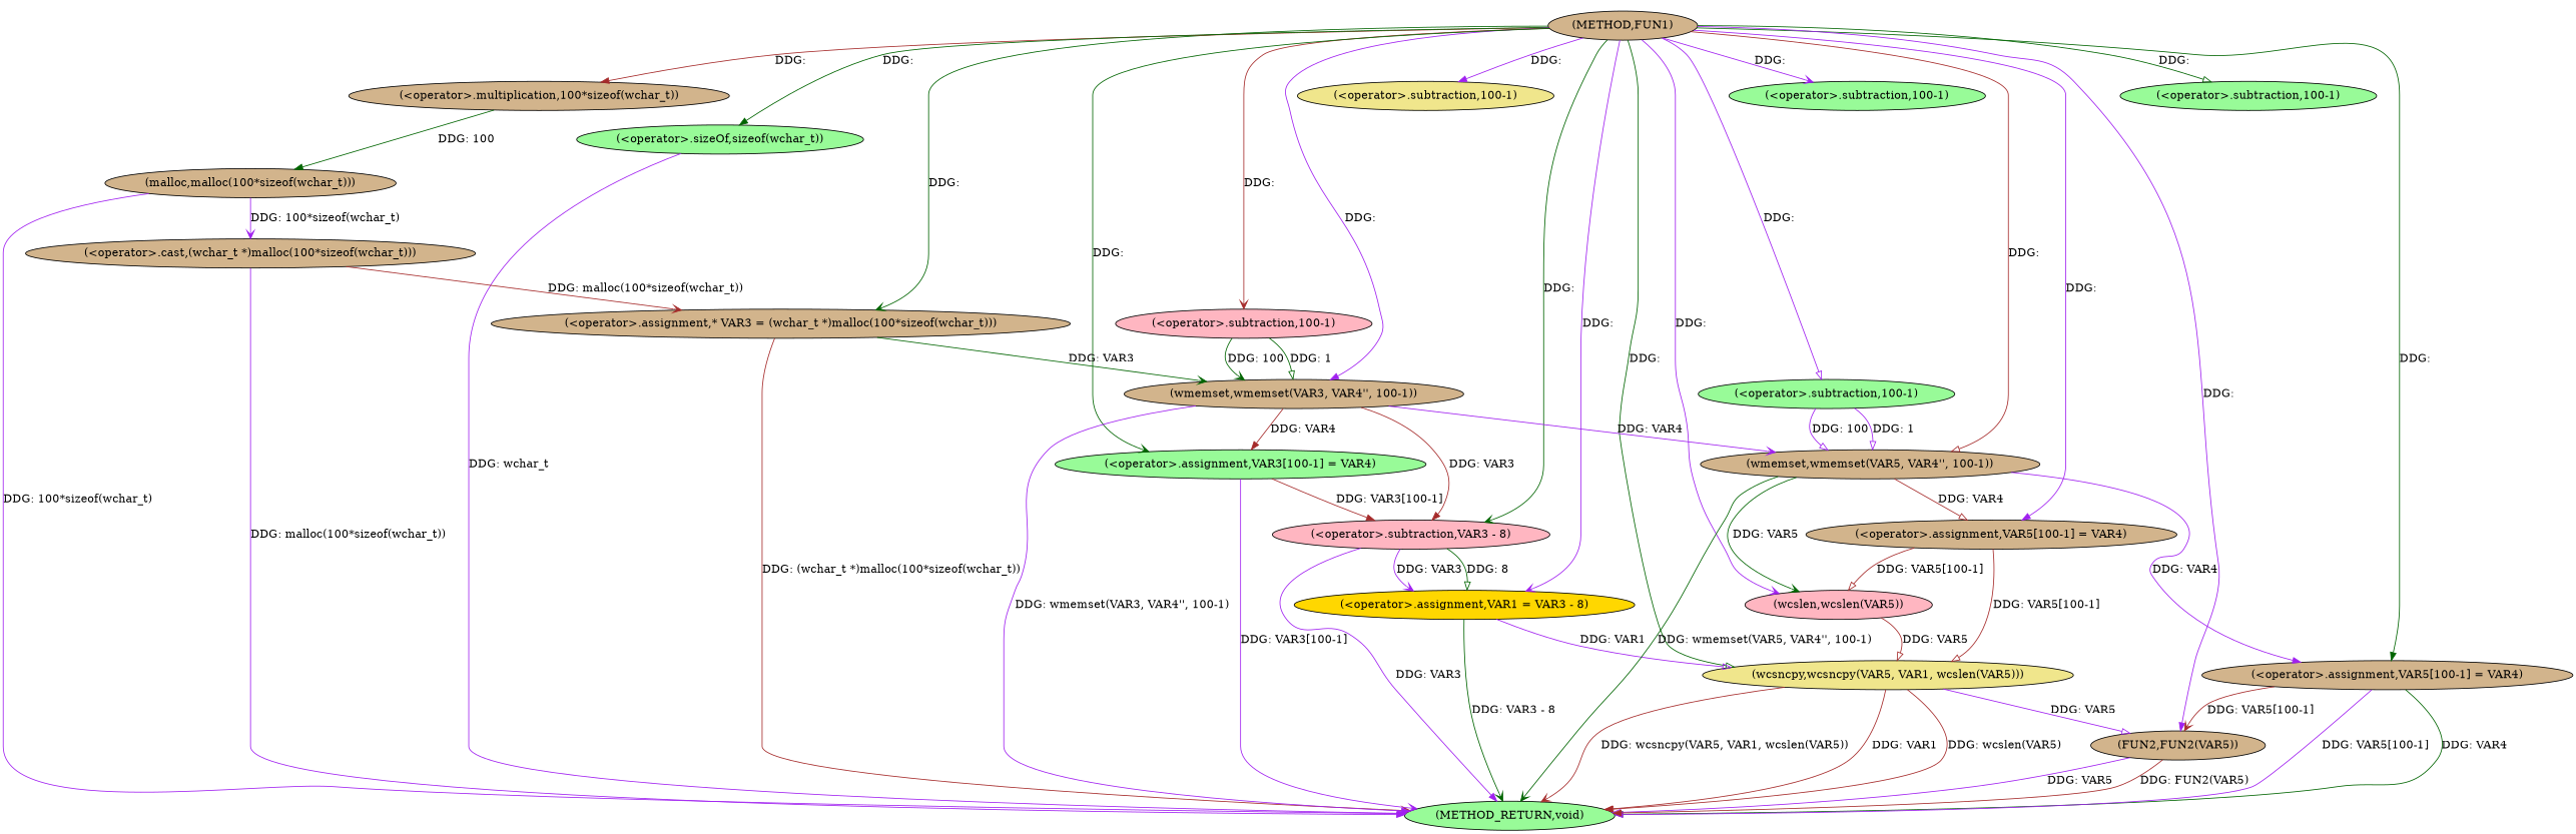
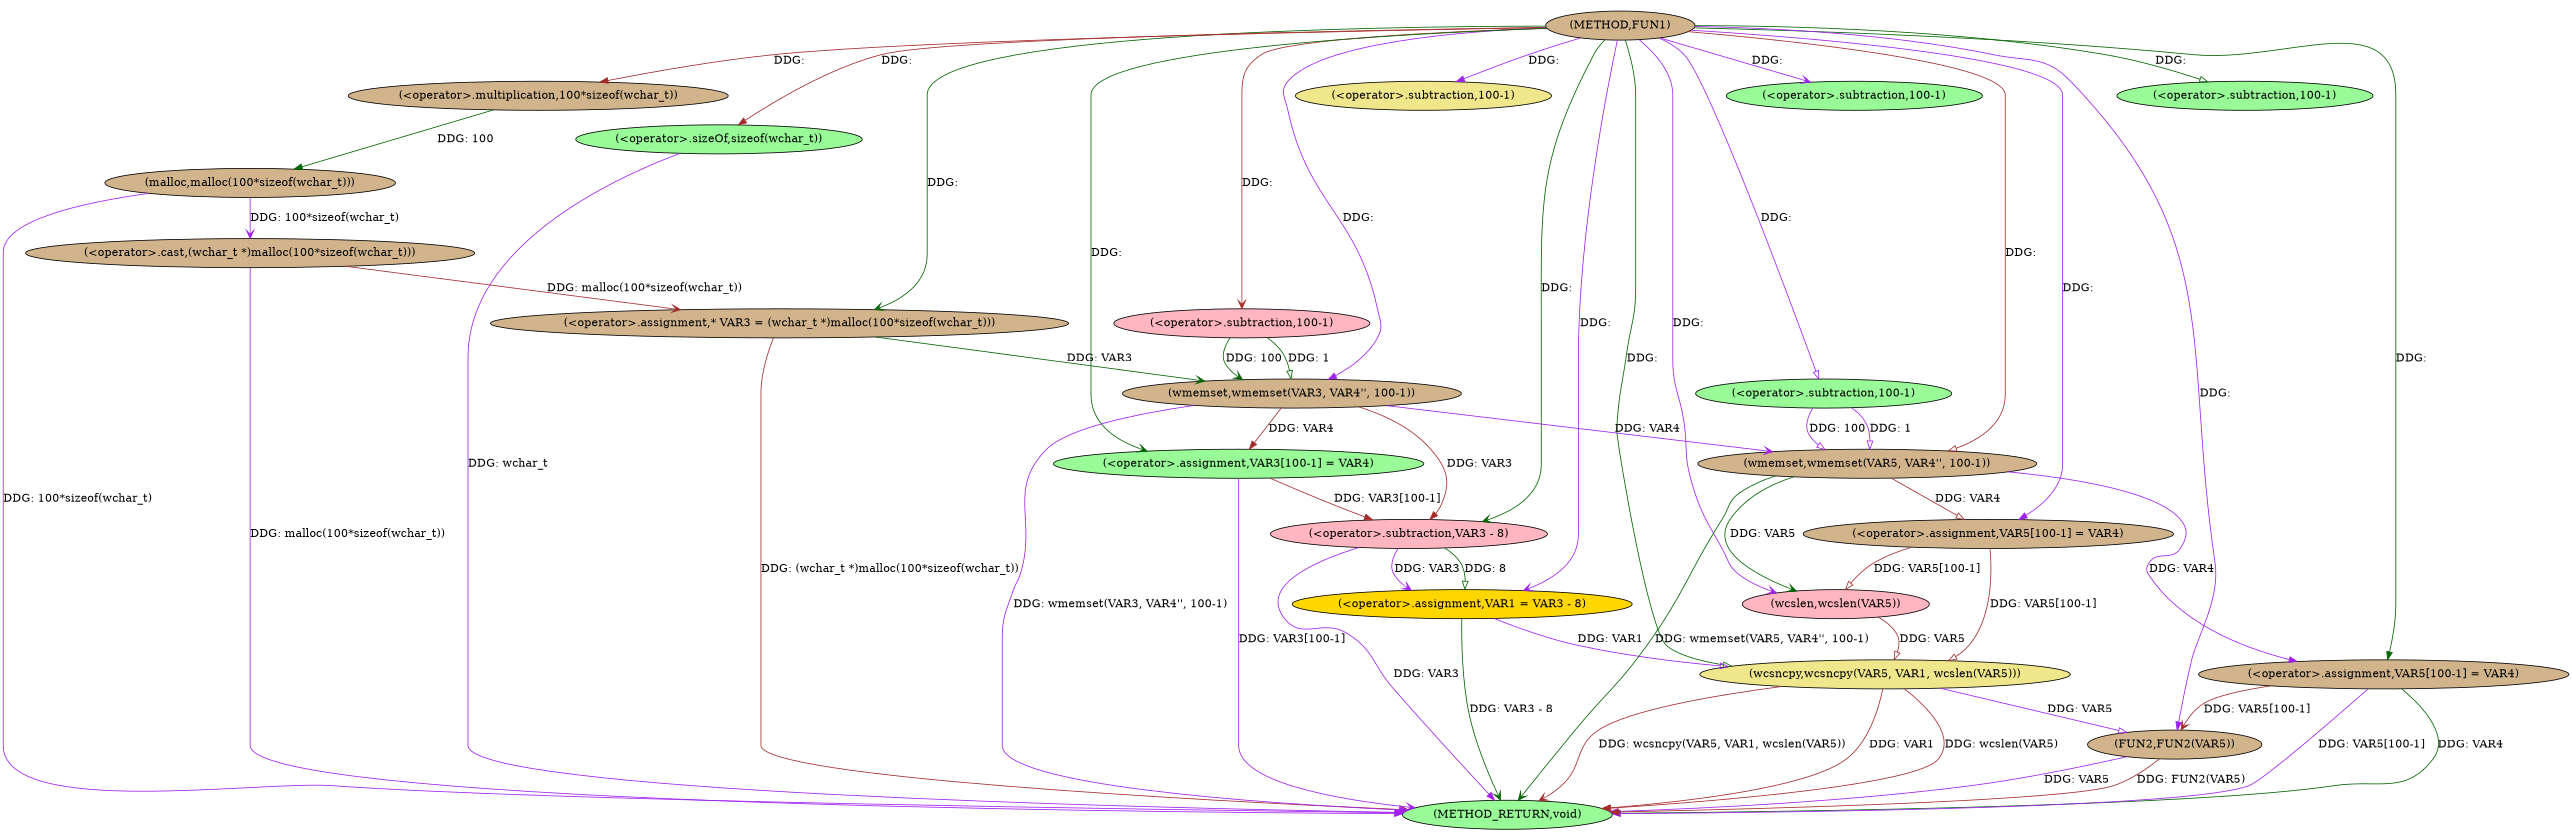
  digraph {
    node [fillcolor=tan style=filled]
    edge [arrowhead=vee color=purple]
    n1 [label="(METHOD,FUN1)"]
    n2 [label="(<operator>.assignment,* VAR3 = (wchar_t *)malloc(100*sizeof(wchar_t)))"]
    n3 [label="(<operator>.multiplication,100*sizeof(wchar_t))"]
    n4 [fillcolor=palegreen label="(<operator>.sizeOf,sizeof(wchar_t))"]
    n5 [label="(wmemset,wmemset(VAR3, VAR4'', 100-1))"]
    n6 [fillcolor=lightpink label="(<operator>.subtraction,100-1)"]
    n7 [fillcolor=palegreen label="(<operator>.assignment,VAR3[100-1] = VAR4)"]
    n8 [fillcolor=khaki label="(<operator>.subtraction,100-1)"]
    n9 [fillcolor=gold label="(<operator>.assignment,VAR1 = VAR3 - 8)"]
    n10 [fillcolor=lightpink label="(<operator>.subtraction,VAR3 - 8)"]
    n11 [label="(wmemset,wmemset(VAR5, VAR4'', 100-1))"]
    n12 [fillcolor=palegreen label="(<operator>.subtraction,100-1)"]
    n13 [label="(<operator>.assignment,VAR5[100-1] = VAR4)"]
    n14 [fillcolor=palegreen label="(<operator>.subtraction,100-1)"]
    n15 [fillcolor=khaki label="(wcsncpy,wcsncpy(VAR5, VAR1, wcslen(VAR5)))"]
    n16 [fillcolor=lightpink label="(wcslen,wcslen(VAR5))"]
    n17 [label="(<operator>.assignment,VAR5[100-1] = VAR4)"]
    n18 [fillcolor=palegreen label="(<operator>.subtraction,100-1)"]
    n19 [label="(FUN2,FUN2(VAR5))"]
    n20 [fillcolor=palegreen label="(METHOD_RETURN,void)"]
    n21 [label="(malloc,malloc(100*sizeof(wchar_t)))"]
    n22 [label="(<operator>.cast,(wchar_t *)malloc(100*sizeof(wchar_t)))"]
    n1 -> n2 [color=darkgreen label="DDG: "]
    n1 -> n3 [arrowhead=normal color=brown label="DDG: "]
-   n1 -> n4 [arrowhead=normal color=darkgreen label="DDG: "]
+   n1 -> n4 [arrowhead=normal color=brown label="DDG: "]
    n1 -> n5 [arrowhead=normal label="DDG: "]
    n1 -> n6 [color=brown label="DDG: "]
    n1 -> n7 [color=darkgreen label="DDG: "]
    n1 -> n8 [arrowhead=normal label="DDG: "]
    n1 -> n9 [label="DDG: "]
    n1 -> n10 [color=darkgreen label="DDG: "]
    n1 -> n11 [arrowhead=onormal color=brown label="DDG: "]
    n1 -> n12 [arrowhead=onormal label="DDG: "]
    n1 -> n13 [arrowhead=normal label="DDG: "]
    n1 -> n14 [label="DDG: "]
    n1 -> n15 [arrowhead=onormal color=darkgreen label="DDG: "]
    n1 -> n16 [label="DDG: "]
    n1 -> n17 [arrowhead=normal color=darkgreen label="DDG: "]
    n1 -> n18 [arrowhead=onormal color=darkgreen label="DDG: "]
    n1 -> n19 [arrowhead=normal label="DDG: "]
    n2 -> n5 [color=darkgreen label="DDG: VAR3"]
    n2 -> n20 [color=brown label="DDG: (wchar_t *)malloc(100*sizeof(wchar_t))"]
    n3 -> n21 [arrowhead=normal color=darkgreen label="DDG: 100"]
    n4 -> n20 [arrowhead=onormal label="DDG: wchar_t"]
    n5 -> n7 [arrowhead=normal color=brown label="DDG: VAR4"]
    n5 -> n10 [arrowhead=normal color=brown label="DDG: VAR3"]
    n5 -> n11 [label="DDG: VAR4"]
    n5 -> n20 [arrowhead=normal label="DDG: wmemset(VAR3, VAR4'', 100-1)"]
    n6 -> n5 [color=darkgreen label="DDG: 100"]
    n6 -> n5 [arrowhead=onormal color=darkgreen label="DDG: 1"]
    n7 -> n10 [arrowhead=normal color=brown label="DDG: VAR3[100-1]"]
    n7 -> n20 [label="DDG: VAR3[100-1]"]
    n9 -> n15 [arrowhead=onormal label="DDG: VAR1"]
    n9 -> n20 [color=darkgreen label="DDG: VAR3 - 8"]
    n10 -> n9 [label="DDG: VAR3"]
    n10 -> n9 [arrowhead=onormal color=darkgreen label="DDG: 8"]
    n10 -> n20 [arrowhead=normal label="DDG: VAR3"]
    n11 -> n13 [arrowhead=onormal color=brown label="DDG: VAR4"]
    n11 -> n16 [color=darkgreen label="DDG: VAR5"]
    n11 -> n17 [arrowhead=normal label="DDG: VAR4"]
    n11 -> n20 [color=darkgreen label="DDG: wmemset(VAR5, VAR4'', 100-1)"]
    n12 -> n11 [arrowhead=onormal label="DDG: 100"]
    n12 -> n11 [arrowhead=onormal label="DDG: 1"]
    n13 -> n15 [arrowhead=onormal color=brown label="DDG: VAR5[100-1]"]
    n13 -> n16 [arrowhead=onormal color=brown label="DDG: VAR5[100-1]"]
    n15 -> n19 [arrowhead=onormal label="DDG: VAR5"]
    n15 -> n20 [color=brown label="DDG: wcsncpy(VAR5, VAR1, wcslen(VAR5))"]
    n15 -> n20 [arrowhead=normal color=brown label="DDG: VAR1"]
    n15 -> n20 [arrowhead=onormal color=brown label="DDG: wcslen(VAR5)"]
    n16 -> n15 [arrowhead=onormal color=brown label="DDG: VAR5"]
    n17 -> n19 [color=brown label="DDG: VAR5[100-1]"]
    n17 -> n20 [arrowhead=onormal color=darkgreen label="DDG: VAR4"]
    n17 -> n20 [arrowhead=normal label="DDG: VAR5[100-1]"]
    n19 -> n20 [arrowhead=onormal label="DDG: VAR5"]
    n19 -> n20 [arrowhead=normal color=brown label="DDG: FUN2(VAR5)"]
    n21 -> n20 [arrowhead=normal label="DDG: 100*sizeof(wchar_t)"]
    n21 -> n22 [label="DDG: 100*sizeof(wchar_t)"]
    n22 -> n2 [color=brown label="DDG: malloc(100*sizeof(wchar_t))"]
    n22 -> n20 [arrowhead=normal label="DDG: malloc(100*sizeof(wchar_t))"]
  }
